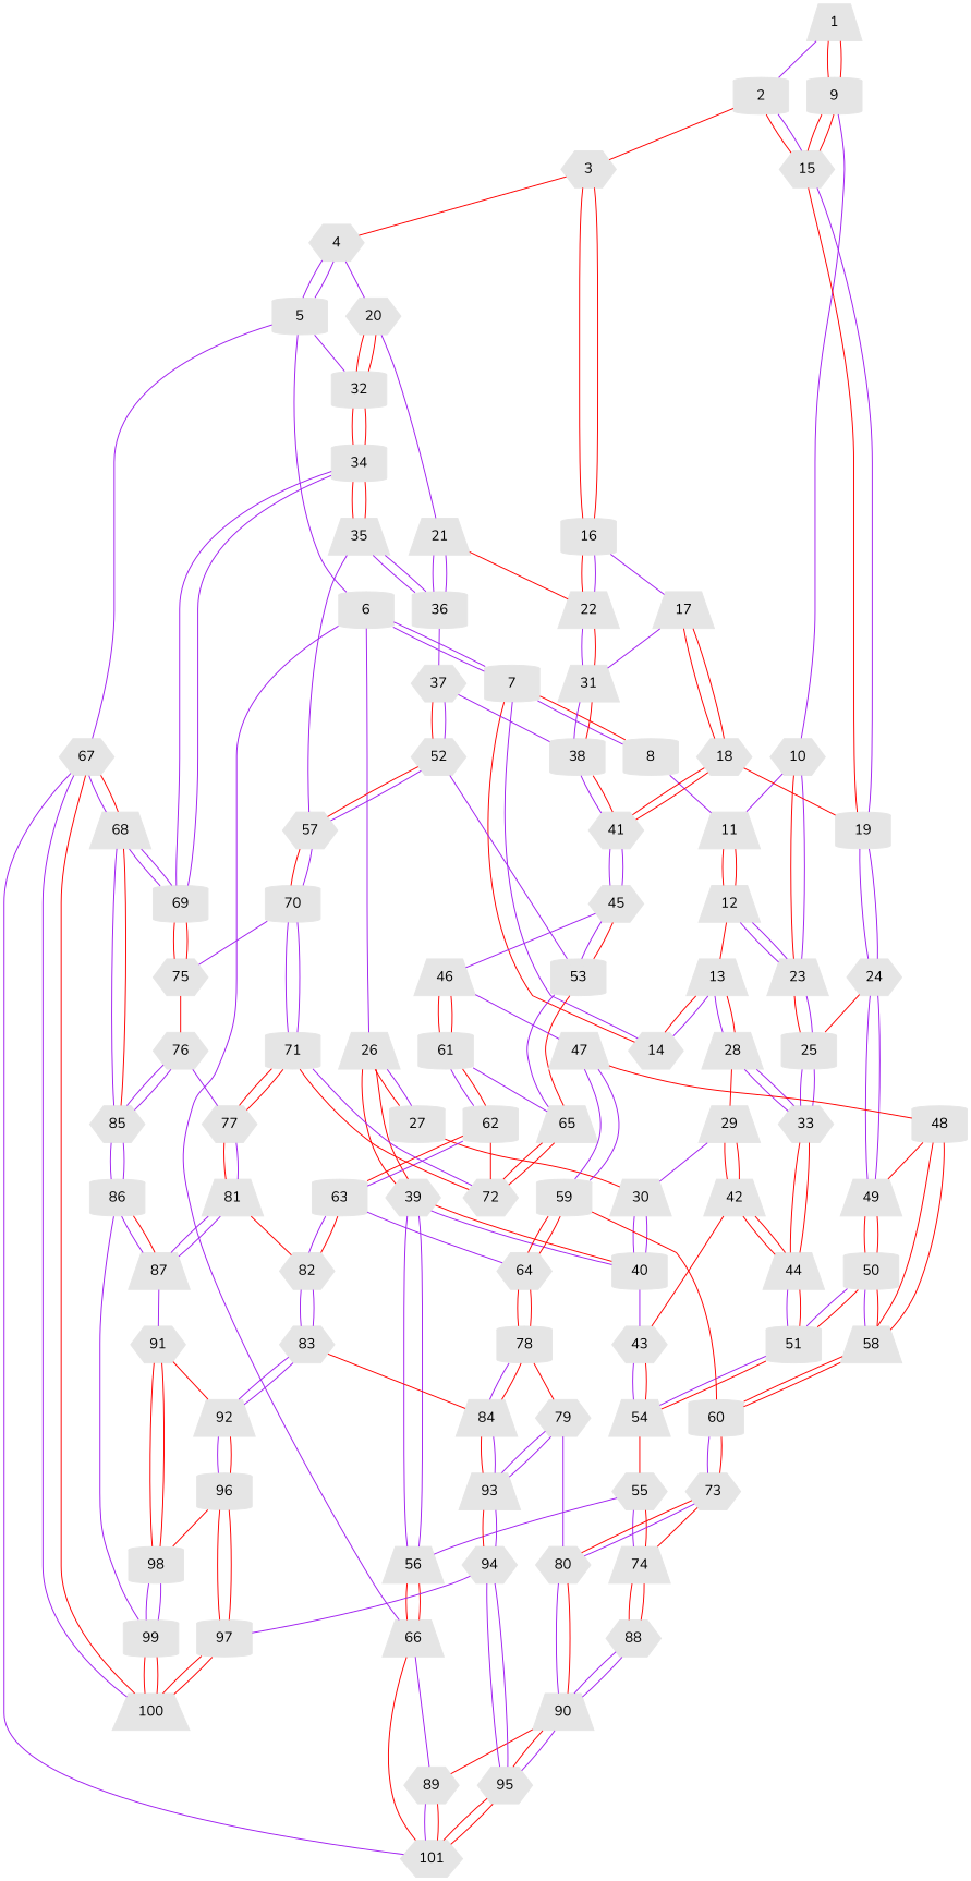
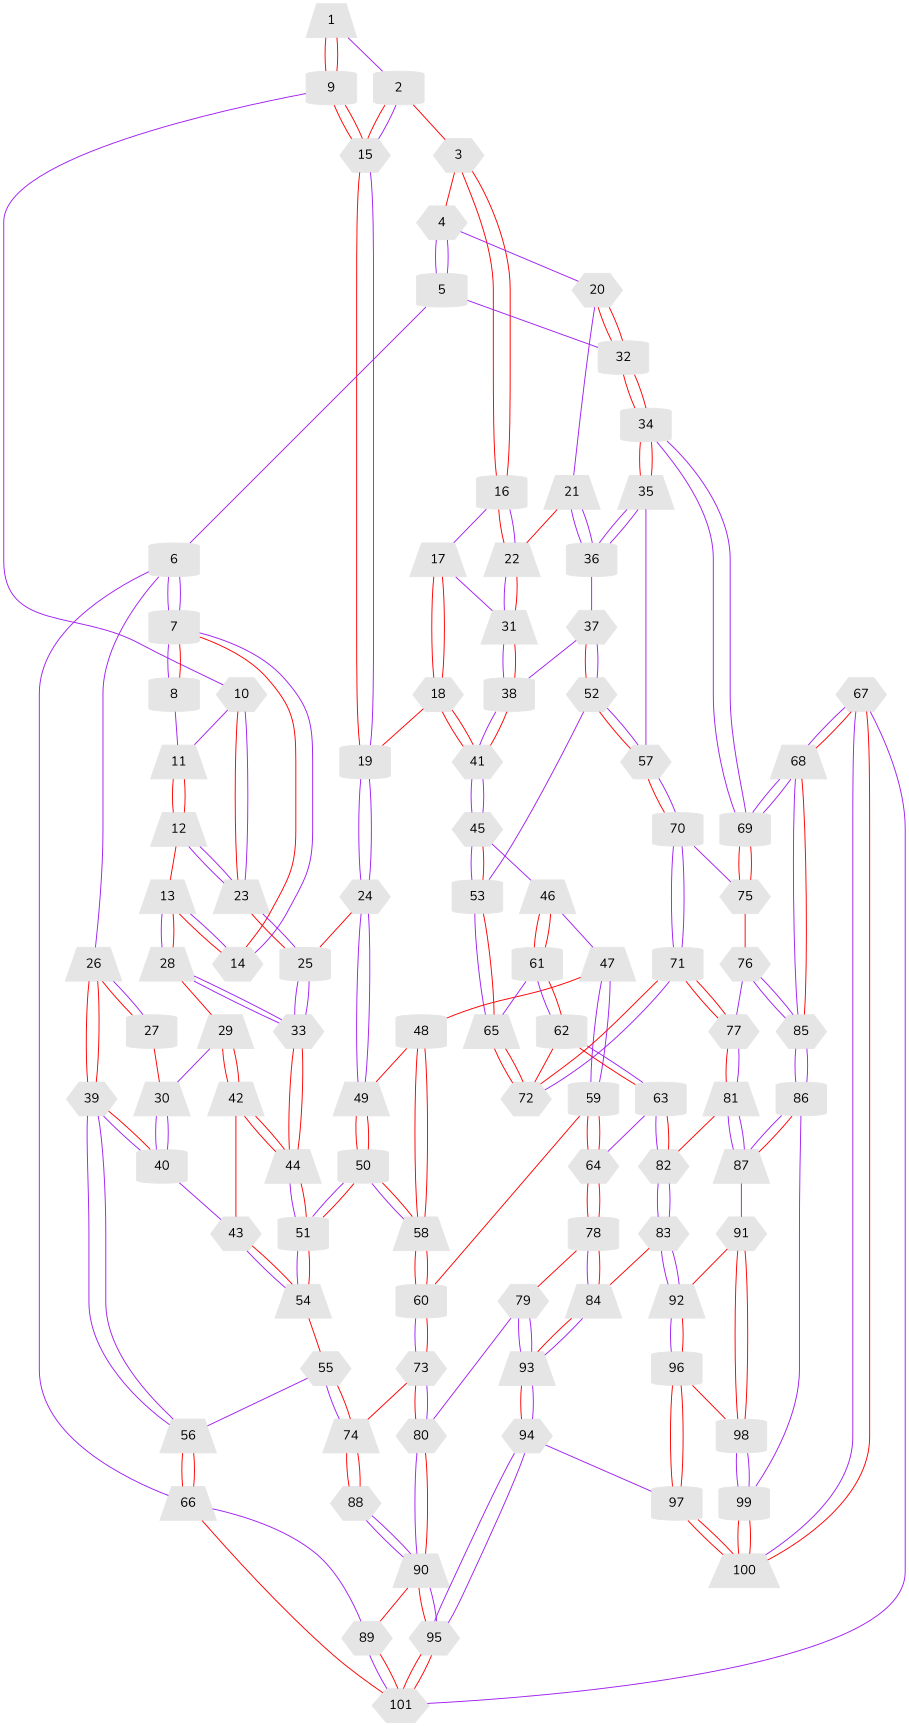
  graph {
    fontname=Nunito
    node [color=gray90 fontname=Nunito shape=hexagon style=filled]
    edge [color=purple fontname=Nunito]
    1 [shape=trapezium]
    2 [shape=cylinder]
    9 [shape=cylinder]
    3
    15
    10
    4
    16 [shape=cylinder]
    19 [shape=cylinder]
    5 [shape=cylinder]
    20
    17 [shape=trapezium]
    22 [shape=trapezium]
    6 [shape=cylinder]
    32 [shape=cylinder]
    67
    21 [shape=trapezium]
    7 [shape=cylinder]
    26 [shape=trapezium]
    66 [shape=trapezium]
    34 [shape=cylinder]
    101
    68 [shape=trapezium]
    100 [shape=trapezium]
    8 [shape=cylinder]
    14
    27 [shape=cylinder]
    39
    89
    11 [shape=trapezium]
    12 [shape=trapezium]
    23 [shape=trapezium]
    25 [shape=cylinder]
    13 [shape=trapezium]
    28 [shape=trapezium]
    33
    29 [shape=trapezium]
    24
    18
    31 [shape=trapezium]
    41
    38 [shape=cylinder]
    45
    49 [shape=trapezium]
    36 [shape=cylinder]
    37
    50 [shape=cylinder]
    44 [shape=trapezium]
    30 [shape=trapezium]
    40 [shape=cylinder]
    56 [shape=trapezium]
    42 [shape=trapezium]
    43
    35 [shape=trapezium]
    69 [shape=cylinder]
    51 [shape=cylinder]
    57
    75
    70 [shape=cylinder]
    52
    53 [shape=cylinder]
    54 [shape=trapezium]
    46 [shape=trapezium]
    55
    47 [shape=trapezium]
    61 [shape=cylinder]
    65 [shape=trapezium]
    48 [shape=cylinder]
    59 [shape=cylinder]
    62 [shape=cylinder]
    58 [shape=trapezium]
    60 [shape=cylinder]
    64
    72
    74 [shape=trapezium]
    88
    71 [shape=cylinder]
    73
    78 [shape=cylinder]
    80
    63 [shape=cylinder]
    82
    83
    79
    84 [shape=trapezium]
    85
    86 [shape=cylinder]
    76
    77
    81 [shape=trapezium]
    90 [shape=trapezium]
    87 [shape=trapezium]
    93 [shape=trapezium]
    94
    95
    91
    92 [shape=trapezium]
    96 [shape=cylinder]
    99 [shape=cylinder]
    98 [shape=cylinder]
    97 [shape=cylinder]
    1 -- 2
    1 -- 9 [color=red]
    1 -- 9 [color=red]
    2 -- 3 [color=red]
    2 -- 15 [color=red]
    2 -- 15
    9 -- 15 [color=red]
    9 -- 15 [color=red]
    9 -- 10
    3 -- 4 [color=red]
    3 -- 16 [color=red]
    3 -- 16 [color=red]
    15 -- 19 [color=red]
    15 -- 19
    10 -- 11
    10 -- 23 [color=red]
    10 -- 23
    4 -- 5
    4 -- 5
    4 -- 20
    16 -- 17
    16 -- 22 [color=red]
    16 -- 22
    19 -- 24
    19 -- 24
    5 -- 6
    5 -- 32
-   5 -- 67
    20 -- 32 [color=red]
    20 -- 32 [color=red]
    20 -- 21
    17 -- 18 [color=red]
    17 -- 18 [color=red]
    17 -- 31
    22 -- 31
    22 -- 31 [color=red]
    6 -- 7
    6 -- 7
    6 -- 26
    6 -- 66
    32 -- 34 [color=red]
    32 -- 34 [color=red]
    67 -- 101
    67 -- 68
    67 -- 68 [color=red]
    67 -- 100
    67 -- 100 [color=red]
    21 -- 22 [color=red]
    21 -- 36
    21 -- 36
    7 -- 8
    7 -- 8 [color=red]
    7 -- 14 [color=red]
    7 -- 14
    26 -- 27 [color=red]
    26 -- 27
    26 -- 39 [color=red]
    26 -- 39 [color=red]
    66 -- 101 [color=red]
    66 -- 89
    34 -- 35 [color=red]
    34 -- 35 [color=red]
    34 -- 69
    34 -- 69
    68 -- 69
    68 -- 69
    68 -- 85
    68 -- 85 [color=red]
    8 -- 11
    27 -- 30 [color=red]
    39 -- 40
    39 -- 40 [color=red]
    39 -- 56
    39 -- 56
    89 -- 101
    89 -- 101 [color=red]
    11 -- 12 [color=red]
    11 -- 12 [color=red]
    12 -- 23
    12 -- 23
    12 -- 13 [color=red]
    23 -- 25 [color=red]
    23 -- 25
    25 -- 33
    25 -- 33
    13 -- 14 [color=red]
    13 -- 14
    13 -- 28
    13 -- 28 [color=red]
    28 -- 33
    28 -- 33
    28 -- 29 [color=red]
    33 -- 44 [color=red]
    33 -- 44 [color=red]
    29 -- 30
    29 -- 42 [color=red]
    29 -- 42 [color=red]
    24 -- 25 [color=red]
    24 -- 49
    24 -- 49
    18 -- 19 [color=red]
    18 -- 41 [color=red]
    18 -- 41 [color=red]
    31 -- 38
    31 -- 38 [color=red]
    41 -- 45
    41 -- 45
    38 -- 41
    38 -- 41 [color=red]
    45 -- 53
    45 -- 53 [color=red]
    45 -- 46
    49 -- 50 [color=red]
    49 -- 50 [color=red]
    36 -- 37
    37 -- 38
    37 -- 52 [color=red]
    37 -- 52
    50 -- 51
    50 -- 51 [color=red]
    50 -- 58
    50 -- 58 [color=red]
    44 -- 51
    44 -- 51 [color=red]
    30 -- 40
    30 -- 40
    40 -- 43
    56 -- 66 [color=red]
    56 -- 66 [color=red]
    42 -- 44 [color=red]
    42 -- 44 [color=red]
    42 -- 43 [color=red]
    43 -- 54
    43 -- 54 [color=red]
    35 -- 36
    35 -- 36
    35 -- 57
    69 -- 75 [color=red]
    69 -- 75 [color=red]
    51 -- 54
    51 -- 54 [color=red]
    57 -- 70 [color=red]
    57 -- 70
    75 -- 76 [color=red]
    70 -- 75
    70 -- 71
    70 -- 71
    52 -- 57 [color=red]
    52 -- 57
    52 -- 53
    53 -- 65
    53 -- 65 [color=red]
    54 -- 55 [color=red]
    46 -- 47
    46 -- 61 [color=red]
    46 -- 61 [color=red]
    55 -- 56
    55 -- 74
    55 -- 74 [color=red]
    47 -- 48 [color=red]
    47 -- 59
    47 -- 59
    61 -- 65
    61 -- 62
    61 -- 62 [color=red]
    65 -- 72 [color=red]
    65 -- 72 [color=red]
    48 -- 49 [color=red]
    48 -- 58 [color=red]
    48 -- 58 [color=red]
    59 -- 60 [color=red]
    59 -- 64 [color=red]
    59 -- 64 [color=red]
    62 -- 72 [color=red]
    62 -- 63 [color=red]
    62 -- 63
    58 -- 60 [color=red]
    58 -- 60 [color=red]
    60 -- 73
    60 -- 73 [color=red]
    64 -- 78 [color=red]
    64 -- 78 [color=red]
    74 -- 88 [color=red]
    74 -- 88 [color=red]
    88 -- 90
    88 -- 90
    71 -- 72 [color=red]
    71 -- 72
    71 -- 77 [color=red]
    71 -- 77 [color=red]
    73 -- 74 [color=red]
    73 -- 80 [color=red]
    73 -- 80
    78 -- 79 [color=red]
    78 -- 84
    78 -- 84 [color=red]
    80 -- 90
    80 -- 90 [color=red]
    63 -- 64
    63 -- 82
    63 -- 82 [color=red]
    82 -- 83
    82 -- 83
    83 -- 84 [color=red]
    83 -- 92
    83 -- 92
    79 -- 80
    79 -- 93
    79 -- 93
    84 -- 93 [color=red]
    84 -- 93
    85 -- 86
    85 -- 86
    86 -- 87
    86 -- 87 [color=red]
    86 -- 99
    76 -- 85
    76 -- 85
    76 -- 77
    77 -- 81 [color=red]
    77 -- 81
    81 -- 82 [color=red]
    81 -- 87
    81 -- 87
    90 -- 89 [color=red]
    90 -- 95 [color=red]
    90 -- 95
    87 -- 91
    93 -- 94 [color=red]
    93 -- 94
    94 -- 95
    94 -- 95
    94 -- 97
    95 -- 101 [color=red]
    95 -- 101 [color=red]
    91 -- 92 [color=red]
    91 -- 98 [color=red]
    91 -- 98 [color=red]
    92 -- 96
    92 -- 96 [color=red]
    96 -- 98 [color=red]
    96 -- 97 [color=red]
    96 -- 97 [color=red]
    99 -- 100 [color=red]
    99 -- 100 [color=red]
    98 -- 99
    98 -- 99
    97 -- 100 [color=red]
    97 -- 100 [color=red]
  }
